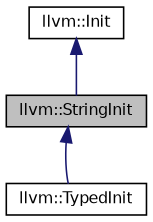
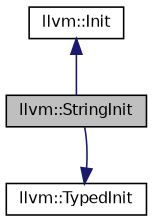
  digraph {
    node [color=black fontname=Helvetica fontsize=10 shape=record]
    edge [color=midnightblue dir=back fontname=Helvetica fontsize=10 labelfontname=Helvetica labelfontsize=10 style=solid]
    n1 [fillcolor=grey75 fontcolor=black height=0.2 label="llvm::StringInit" style=filled width=0.4]
    n2 [height=0.2 label="llvm::TypedInit" width=0.4]
    n3 [height=0.2 label="llvm::Init" width=0.4]
-   n1 -> n2
+   n2 -> n1
    n3 -> n1
  }
